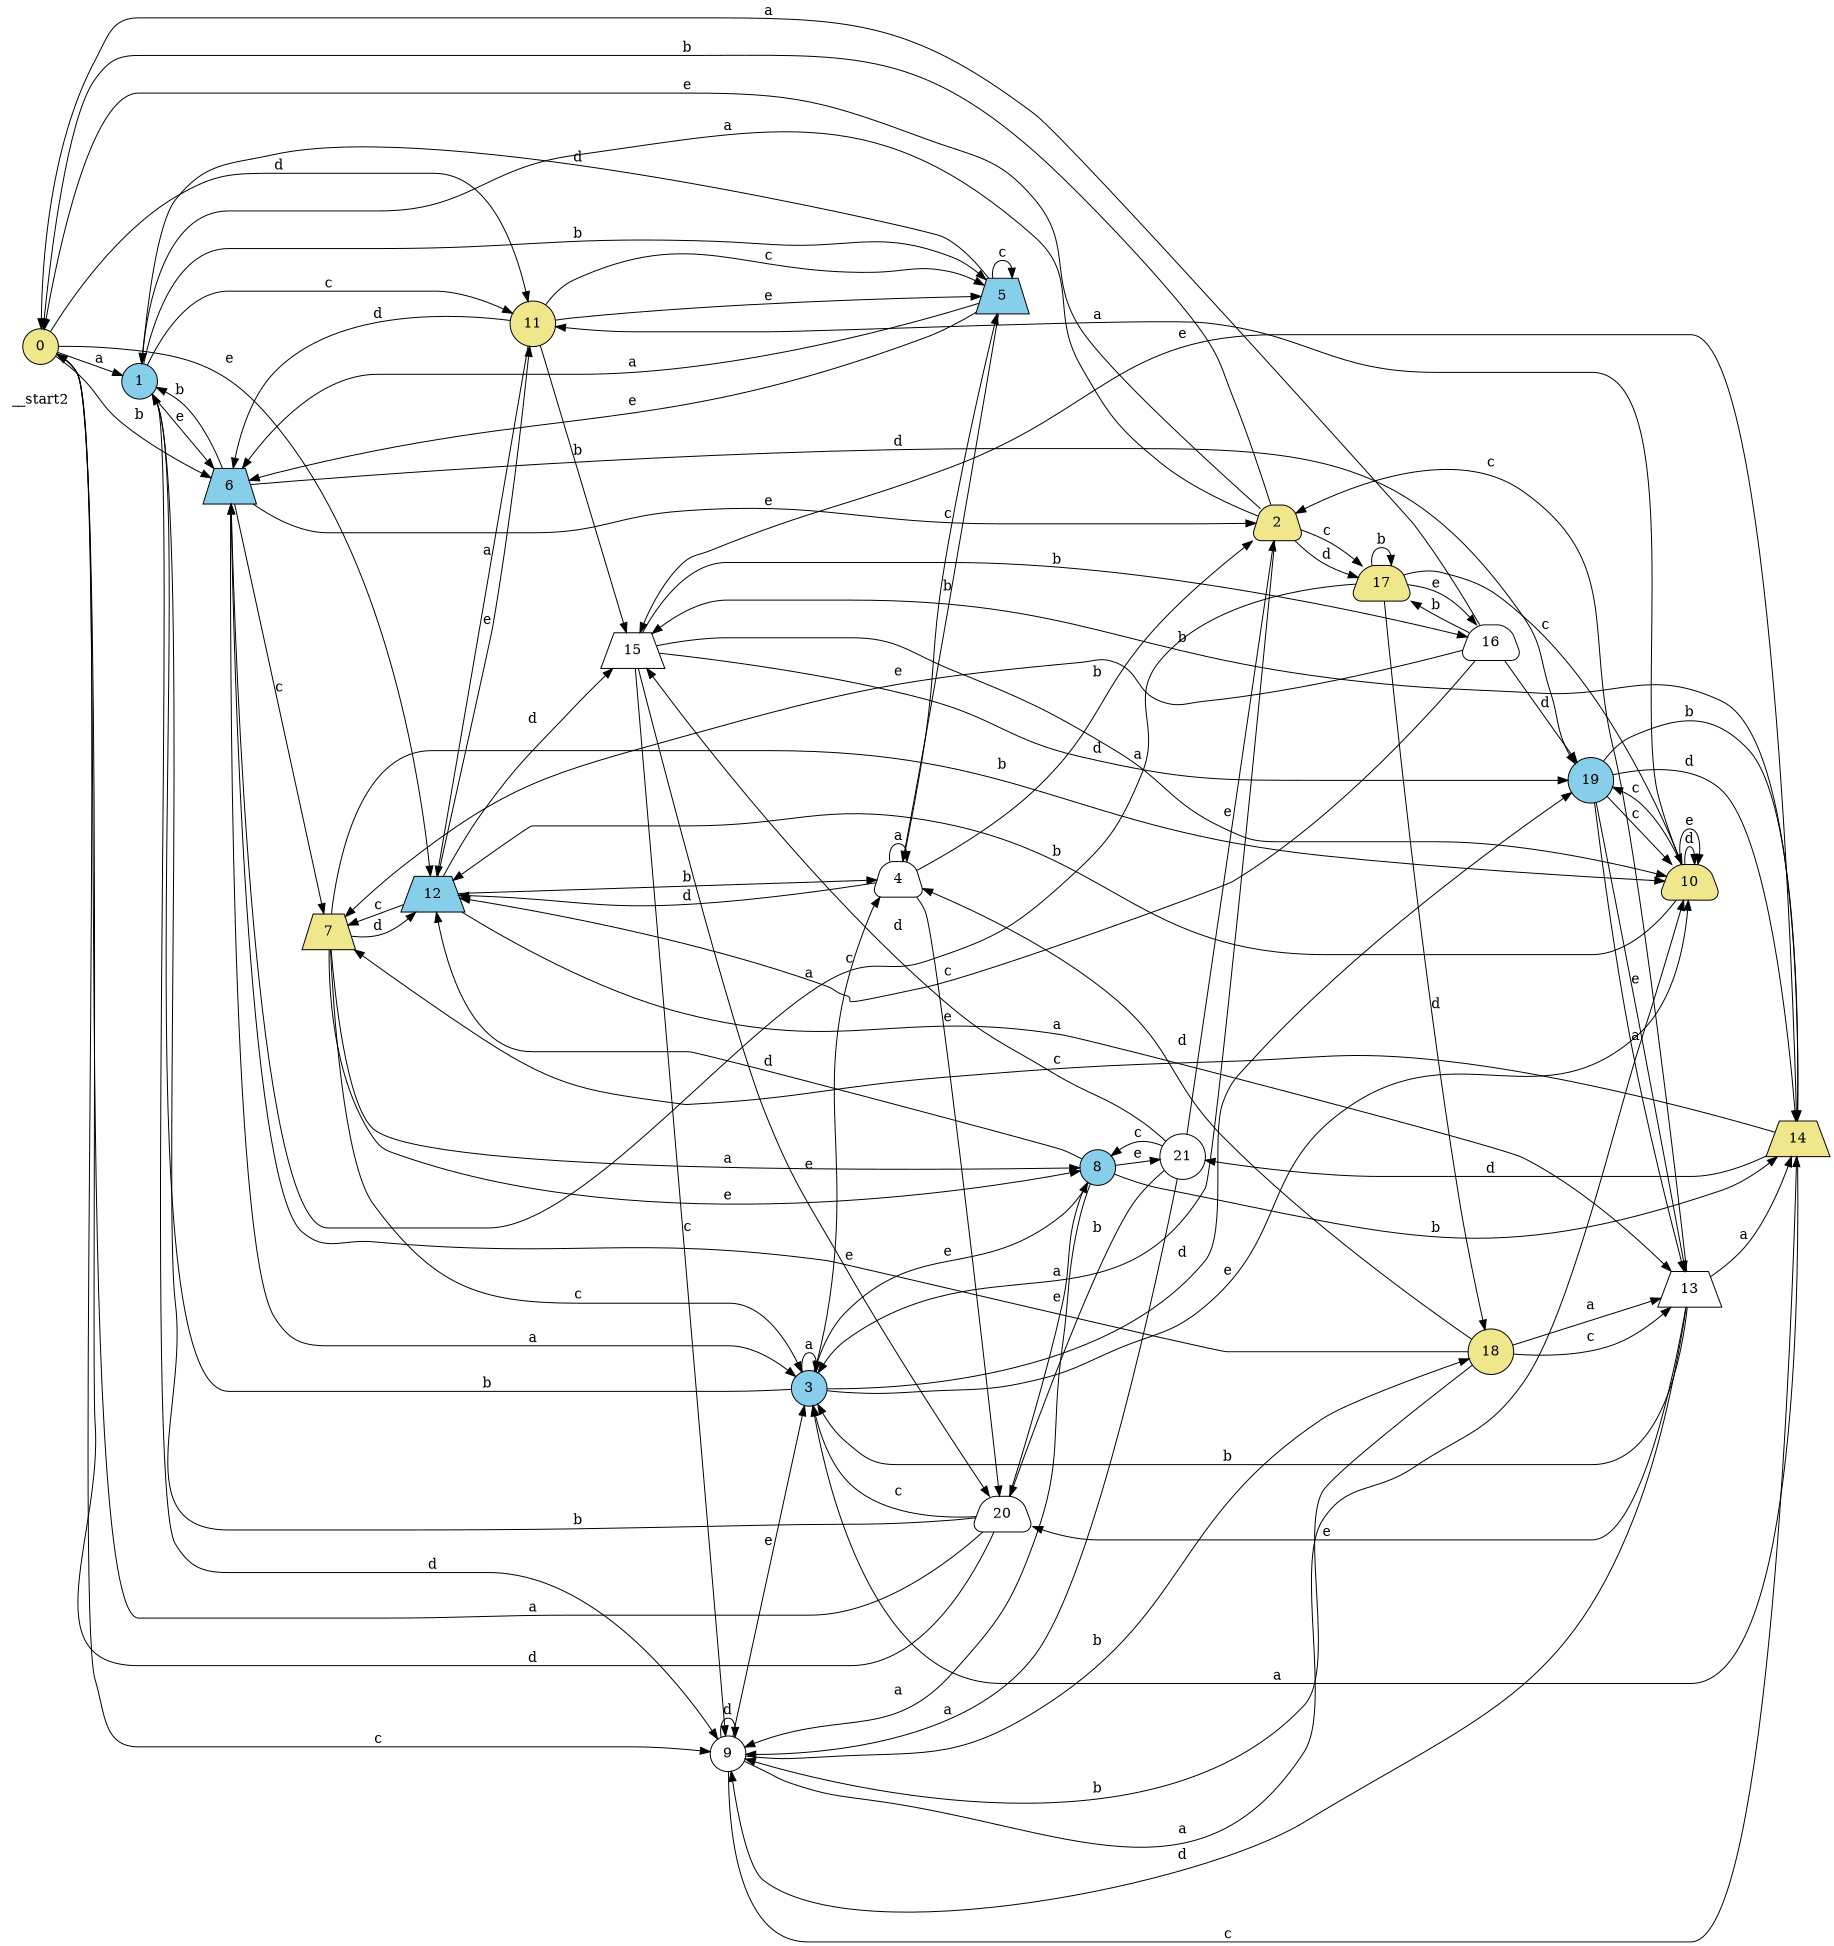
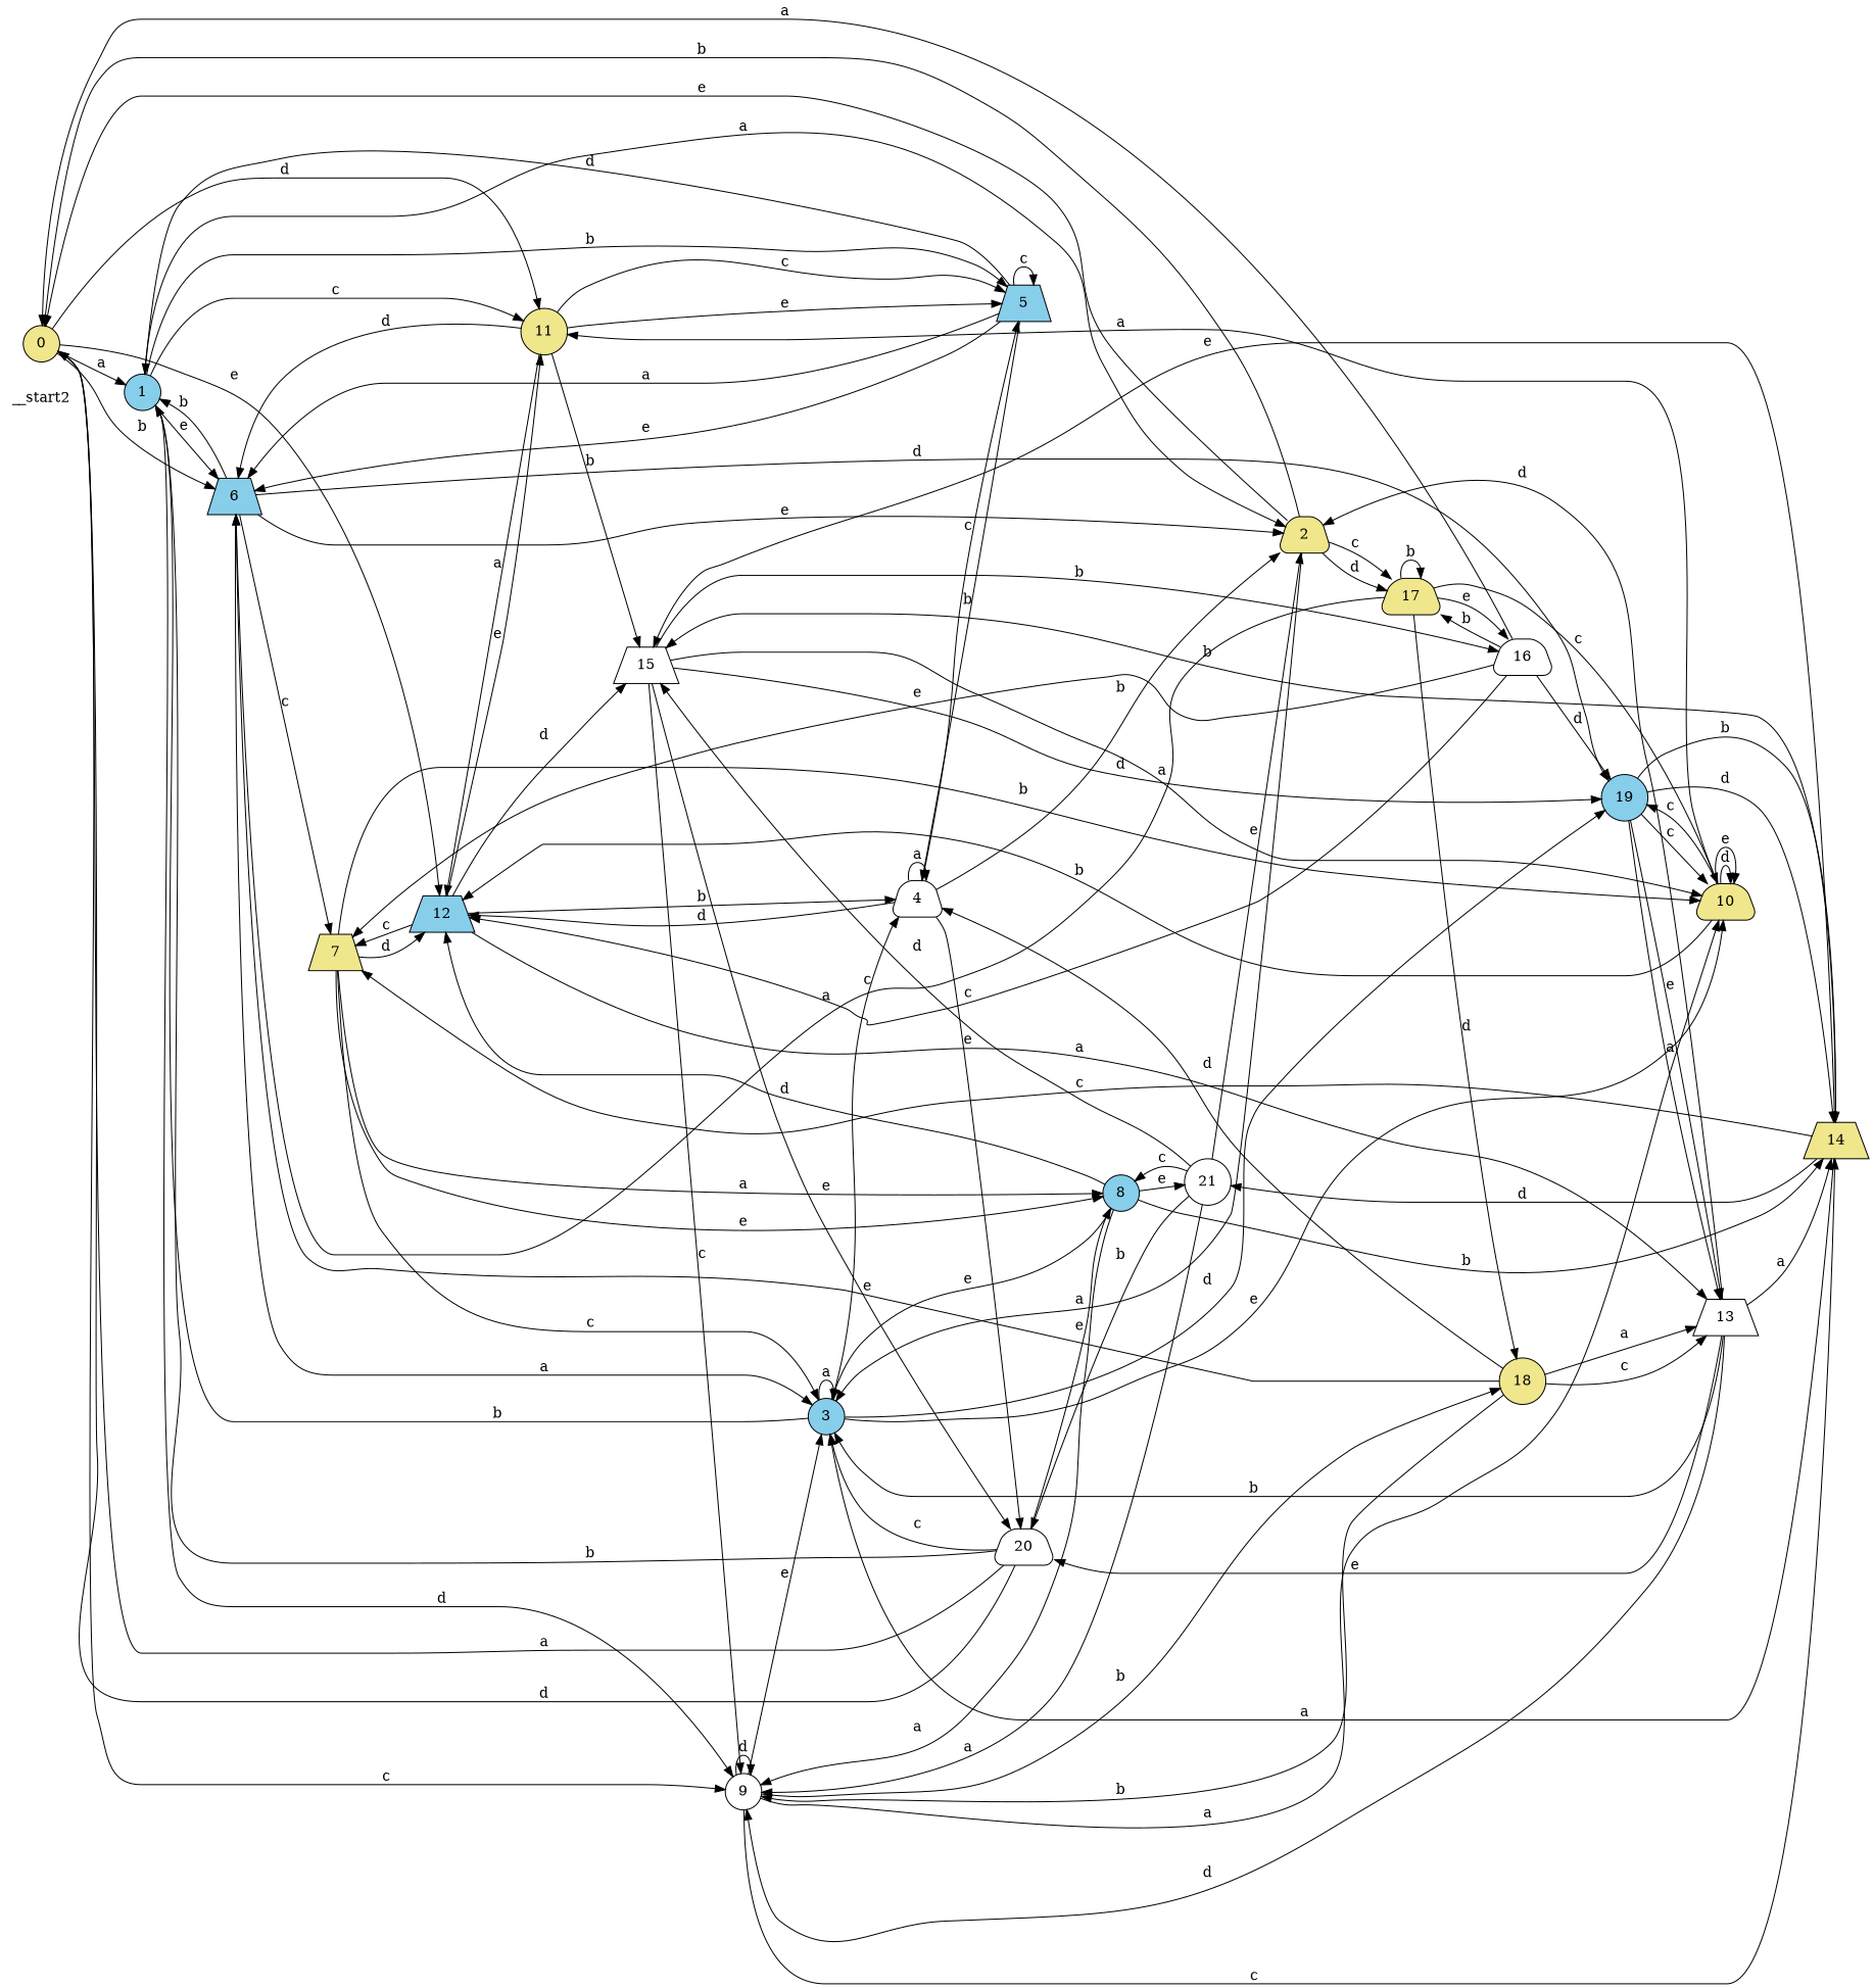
  digraph {
    rankdir=LR
    node [fillcolor=white shape=trapezium style=filled color=black]
    n1 [label=__start2 shape=none color=""]
    n2 [fillcolor=khaki label=0 shape=circle style="rounded,filled"]
    n3 [fillcolor=skyblue label=1 shape=circle]
    n4 [fillcolor=skyblue label=6]
    n5 [label=9 shape=circle]
    n6 [fillcolor=khaki label=11 shape=circle]
    n7 [fillcolor=skyblue label=12]
    n8 [fillcolor=khaki label=2 style="rounded,filled"]
    n9 [fillcolor=skyblue label=5]
    n10 [fillcolor=skyblue label=3 shape=circle]
    n11 [fillcolor=skyblue label=19 shape=circle]
    n12 [fillcolor=khaki label=7]
    n13 [fillcolor=khaki label=10 style="rounded,filled"]
    n14 [fillcolor=khaki label=14]
    n15 [fillcolor=khaki label=18 shape=circle]
    n16 [label=15]
    n17 [label=4 style="rounded,filled"]
    n18 [label=13]
    n19 [fillcolor=khaki label=17 style="rounded,filled"]
    n20 [label=16 style="rounded,filled"]
    n21 [label=20 style="rounded,filled"]
    n22 [fillcolor=skyblue label=8 shape=circle]
    n23 [label=21 shape=circle]
    n2 -> n3 [label=a]
    n2 -> n4 [label=b]
    n2 -> n5 [label=c]
    n2 -> n6 [label=d]
    n2 -> n7 [label=e]
    n3 -> n4 [label=e]
    n3 -> n5 [label=d]
    n3 -> n6 [label=c]
-   n8 -> n3 [label=a]
+   n3 -> n8 [label=a]
    n3 -> n9 [label=b]
    n4 -> n3 [label=b]
    n4 -> n8 [label=e]
    n4 -> n10 [label=a]
    n4 -> n11 [label=d]
    n4 -> n12 [label=c]
    n5 -> n5 [label=d]
    n5 -> n10 [label=e]
    n5 -> n13 [label=a]
    n5 -> n14 [label=c]
    n5 -> n15 [label=b]
    n6 -> n4 [label=d]
    n6 -> n7 [label=a]
    n6 -> n9 [label=c]
    n6 -> n9 [label=e]
    n6 -> n16 [label=b]
    n7 -> n6 [label=e]
    n7 -> n12 [label=c]
    n7 -> n16 [label=d]
    n7 -> n17 [label=b]
    n7 -> n18 [label=a]
    n8 -> n2 [label=b]
    n8 -> n2 [label=e]
    n8 -> n10 [label=a]
    n8 -> n19 [label=c]
    n8 -> n19 [label=d]
    n9 -> n3 [label=d]
    n9 -> n4 [label=a]
    n9 -> n4 [label=e]
    n9 -> n9 [label=c]
    n9 -> n17 [label=b]
    n10 -> n3 [label=b]
    n10 -> n10 [label=a]
    n10 -> n11 [label=d]
    n10 -> n13 [label=e]
    n10 -> n17 [label=c]
    n11 -> n13 [label=c]
    n11 -> n14 [label=b]
    n11 -> n14 [label=d]
    n11 -> n18 [label=a]
    n11 -> n18 [label=e]
    n12 -> n7 [label=d]
    n12 -> n10 [label=c]
    n12 -> n13 [label=b]
    n12 -> n22 [label=a]
    n12 -> n22 [label=e]
    n13 -> n6 [label=a]
    n13 -> n7 [label=b]
    n13 -> n11 [label=c]
    n13 -> n13 [label=d]
    n13 -> n13 [label=e]
    n14 -> n10 [label=a]
    n14 -> n12 [label=c]
    n14 -> n16 [label=b]
    n14 -> n16 [label=e]
    n14 -> n23 [label=d]
    n15 -> n4 [label=e]
    n15 -> n5 [label=b]
    n15 -> n17 [label=d]
    n15 -> n18 [label=a]
    n15 -> n18 [label=c]
    n16 -> n5 [label=c]
    n16 -> n11 [label=d]
    n16 -> n13 [label=a]
    n16 -> n20 [label=b]
    n16 -> n21 [label=e]
    n17 -> n7 [label=d]
    n17 -> n8 [label=b]
    n17 -> n9 [label=c]
    n17 -> n17 [label=a]
    n17 -> n21 [label=e]
    n18 -> n5 [label=d]
-   n18 -> n8 [label=c]
+   n18 -> n8 [label=d]
    n18 -> n10 [label=b]
    n18 -> n14 [label=a]
    n18 -> n21 [label=e]
    n19 -> n4 [label=a]
    n19 -> n13 [label=c]
    n19 -> n15 [label=d]
    n19 -> n19 [label=b]
    n19 -> n20 [label=e]
    n20 -> n2 [label=a]
    n20 -> n7 [label=c]
    n20 -> n11 [label=d]
    n20 -> n12 [label=e]
    n20 -> n19 [label=b]
    n21 -> n2 [label=a]
    n21 -> n2 [label=d]
    n21 -> n3 [label=b]
    n21 -> n10 [label=c]
    n21 -> n22 [label=e]
    n22 -> n5 [label=a]
    n22 -> n7 [label=d]
    n22 -> n10 [label=e]
    n22 -> n14 [label=b]
    n22 -> n23 [label=e]
    n23 -> n5 [label=a]
    n23 -> n8 [label=e]
    n23 -> n16 [label=d]
    n23 -> n21 [label=b]
    n23 -> n22 [label=c]
  }
